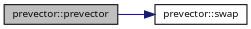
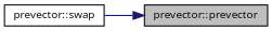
  digraph {
    rankdir=LR
    fontname="Open Sans"
    node [color=black fontname="Open Sans" fontsize=10 shape=record style=filled]
    n1 [fillcolor=grey75 fontcolor=black height=0.2 label="prevector::prevector" width=0.4]
    n2 [fillcolor=white height=0.2 label="prevector::swap" width=0.4]
-   n1 -> n2 [color=midnightblue fontname="Open Sans" fontsize=10 labelfontname=Helvetica labelfontsize=10 style=solid]
+   n2 -> n1 [color=midnightblue fontname="Open Sans" fontsize=10 labelfontname=Helvetica labelfontsize=10 style=solid]
  }
